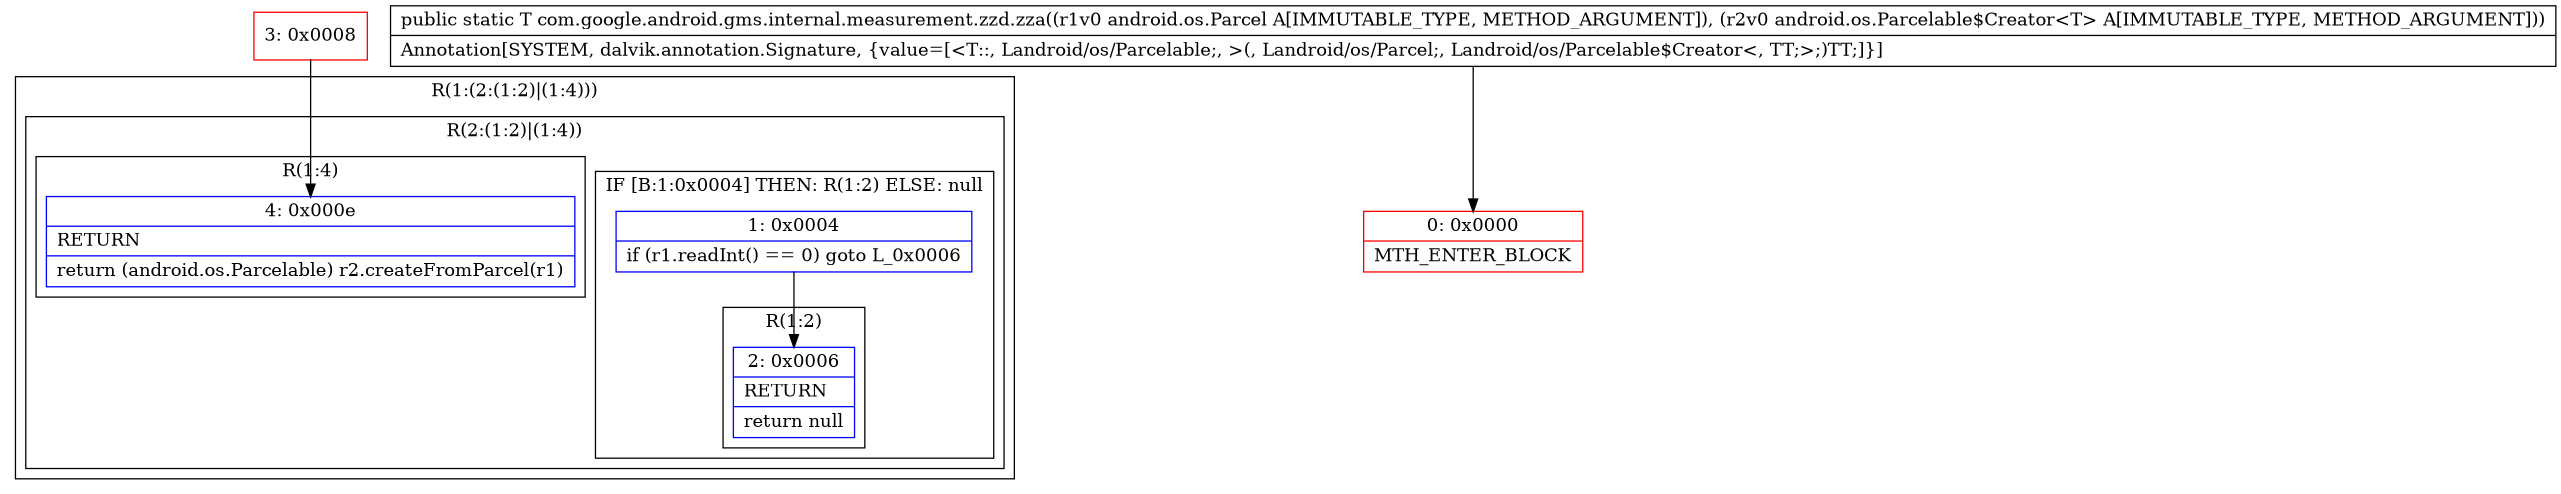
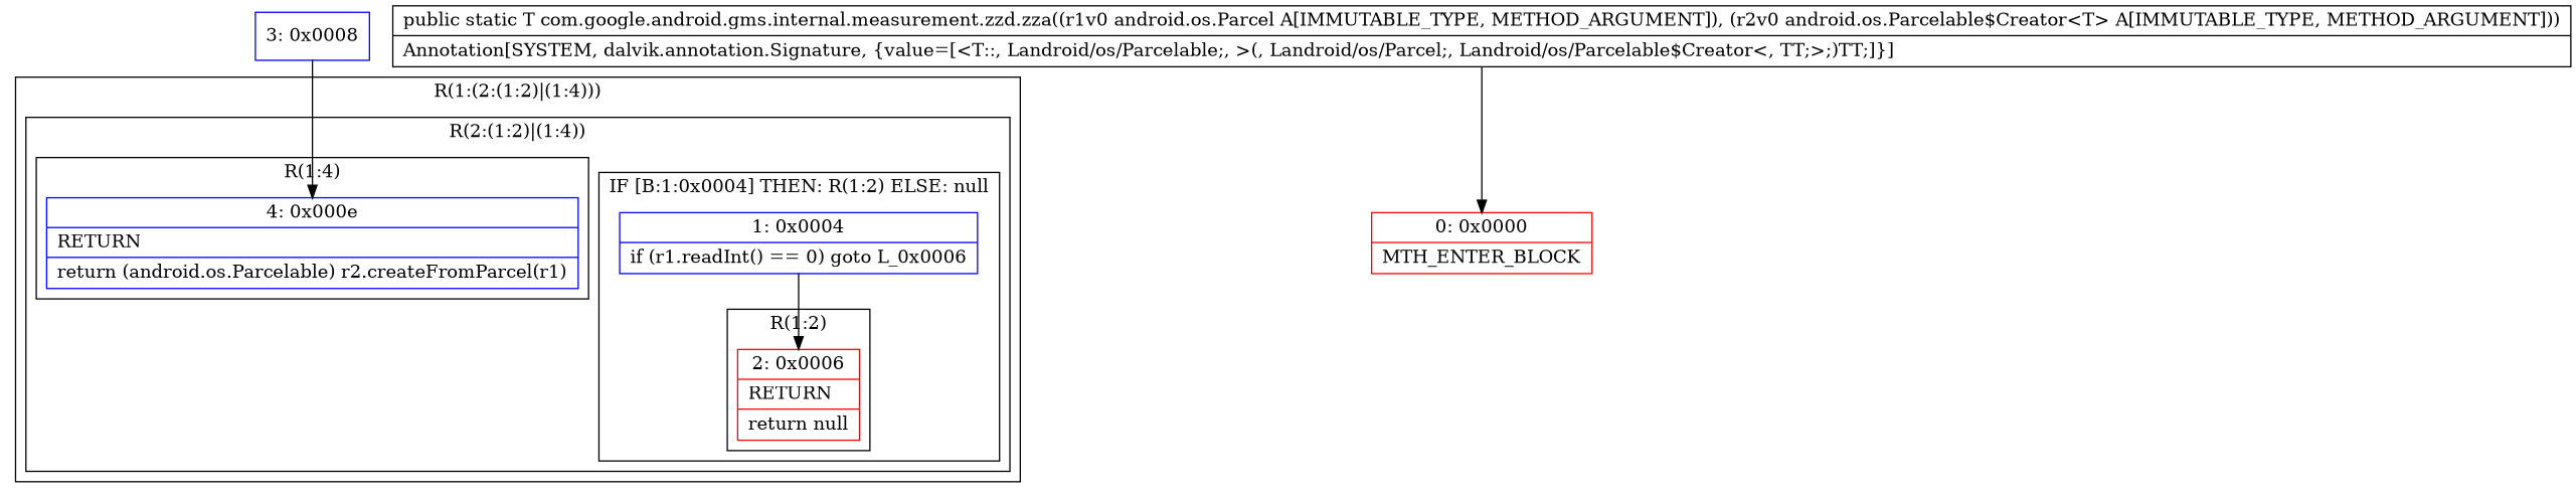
  digraph {
    node [color=blue shape=record]
-   n1 [label="{2\:\ 0x0006|RETURN\l|return null\l}"]
+   n1 [color=red label="{2\:\ 0x0006|RETURN\l|return null\l}"]
    n2 [label="{1\:\ 0x0004|if (r1.readInt() == 0) goto L_0x0006\l}"]
    n3 [label="{4\:\ 0x000e|RETURN\l|return (android.os.Parcelable) r2.createFromParcel(r1)\l}"]
-   n4 [color=red label="{3\:\ 0x0008}"]
+   n4 [label="{3\:\ 0x0008}"]
    n5 [color=red label="{0\:\ 0x0000|MTH_ENTER_BLOCK\l}"]
    n6 [label="{public static T com.google.android.gms.internal.measurement.zzd.zza((r1v0 android.os.Parcel A[IMMUTABLE_TYPE, METHOD_ARGUMENT]), (r2v0 android.os.Parcelable$Creator\<T\> A[IMMUTABLE_TYPE, METHOD_ARGUMENT]))  | Annotation[SYSTEM, dalvik.annotation.Signature, \{value=[\<T::, Landroid\/os\/Parcelable;, \>(, Landroid\/os\/Parcel;, Landroid\/os\/Parcelable$Creator\<, TT;\>;)TT;]\}]\l}" color=""]
    subgraph cluster_1 {
      label="R(1:(2:(1:2)|(1:4)))"
      subgraph cluster_2 {
        label="R(2:(1:2)|(1:4))"
        subgraph cluster_3 {
          label="IF [B:1:0x0004] THEN: R(1:2) ELSE: null"
          n2
          subgraph cluster_4 {
            label="R(1:2)"
            n1
          }
        }
        subgraph cluster_5 {
          label="R(1:4)"
          n3
        }
      }
    }
    n2 -> n1
    n4 -> n3
    n6 -> n5
  }
